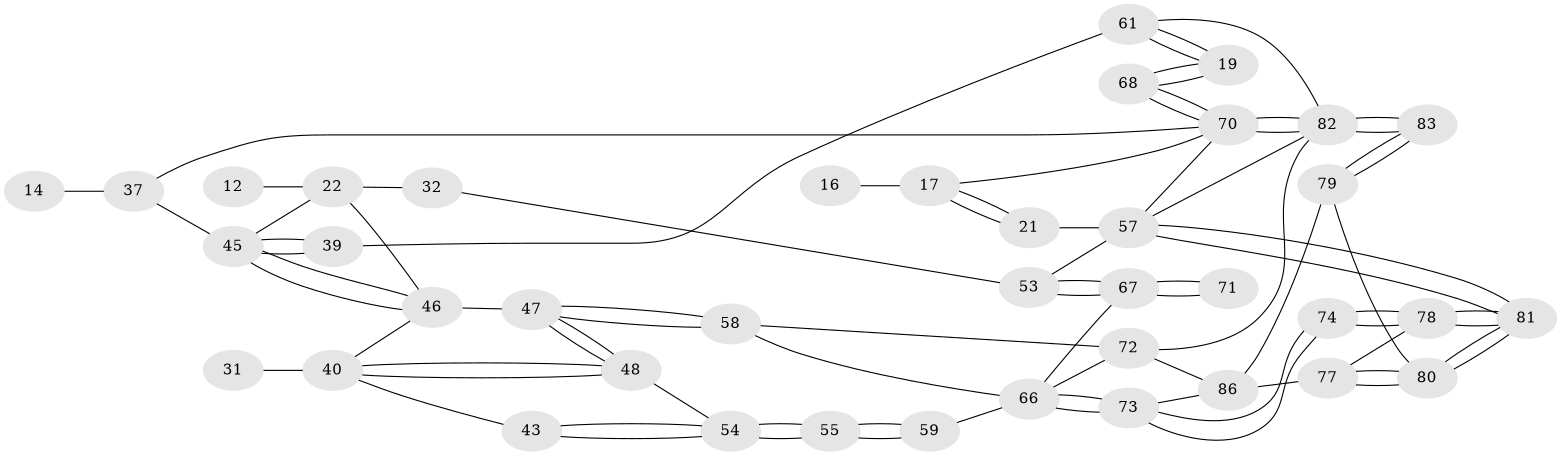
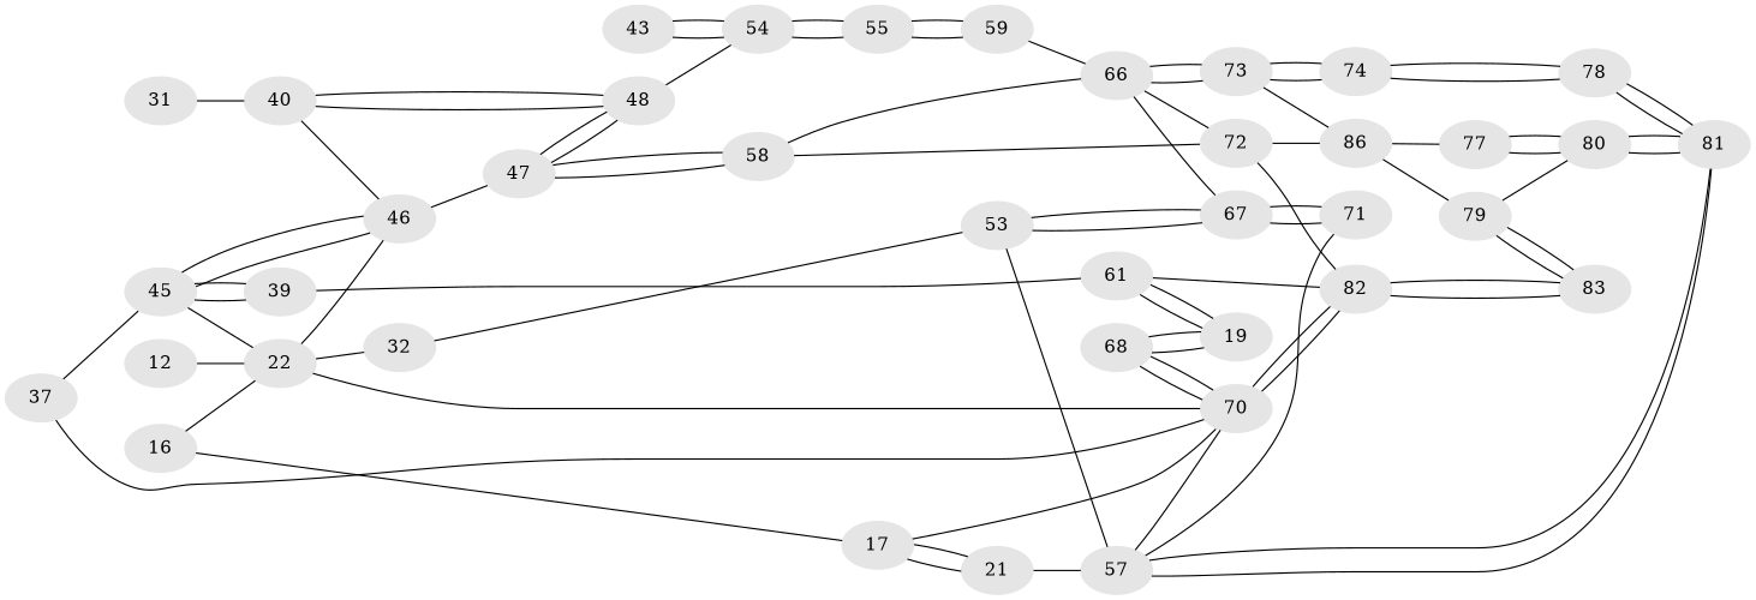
  graph {
    rankdir=LR
    node [color=gray90 style=filled]
    22 [super="+15+13+18"]
    12
    32 [super="+23+19"]
    70 [super="+2+36"]
    46 [super="+33"]
-   14 [super="+11"]
    37 [super="+27"]
    45 [super="+29+44"]
    16 [super="+4"]
    17 [super="+3"]
    21
    53 [super="+50+41"]
    57 [super="+56+51+25+24"]
    82 [super="+62+63"]
    71
    81
    47
    n18 [label=40 super="+34+35"]
    31
    43 [super="+40"]
    48
    67
    n23 [label=39]
    54
    55
    61 [super="+60"]
    58
    72 [super="+64"]
    66 [super="+65"]
    n30 [label=19]
    59
    n32 [label=86 super="+75"]
    73
    83
    74
    68
    78
    77
    79
    80
    22 -- 32
+   22 -- 70
    22 -- 46
    12 -- 22 [weight=3]
    32 -- 53
    70 -- 82
    70 -- 82
    46 -- 47
-   14 -- 37 [weight=2]
    37 -- 70 [weight=2]
    37 -- 45 [weight=2]
    45 -- 22 [weight=2]
    45 -- 46 [weight=2]
    45 -- 46
    45 -- n23 [weight=2]
    45 -- n23
+   16 -- 22
    16 -- 17 [weight=2]
    17 -- 70
    17 -- 21 [weight=2]
    17 -- 21
    21 -- 57 [weight=2]
    53 -- 57 [weight=2]
    53 -- 67
    53 -- 67
    57 -- 70
-   57 -- 82
+   57 -- 71
    57 -- 81
    57 -- 81
    82 -- 83 [weight=2]
    82 -- 83
    47 -- 48
    47 -- 48
    47 -- 58
    47 -- 58
    n18 -- 46
-   n18 -- 43 [weight=2]
    n18 -- 48
    n18 -- 48
    31 -- n18
    43 -- 54
    43 -- 54
    48 -- 54
    67 -- 71
    67 -- 71
    n23 -- 61
    54 -- 55
    54 -- 55
    55 -- 59
    55 -- 59
    61 -- 82
    61 -- n30 [weight=2]
    61 -- n30
    58 -- 72
    58 -- 66
    72 -- 82
    72 -- n32
    66 -- 67
    66 -- 72
    66 -- 73
    66 -- 73
    59 -- 66
    n32 -- 77
    n32 -- 79
    73 -- n32
    73 -- 74
    73 -- 74
    74 -- 78
    74 -- 78
    68 -- 70 [weight=2]
    68 -- 70
    68 -- n30
    68 -- n30
    78 -- 81
    78 -- 81
-   77 -- 78
    77 -- 80
    77 -- 80
    79 -- 83
    79 -- 83
    79 -- 80
    80 -- 81
    80 -- 81
  }
